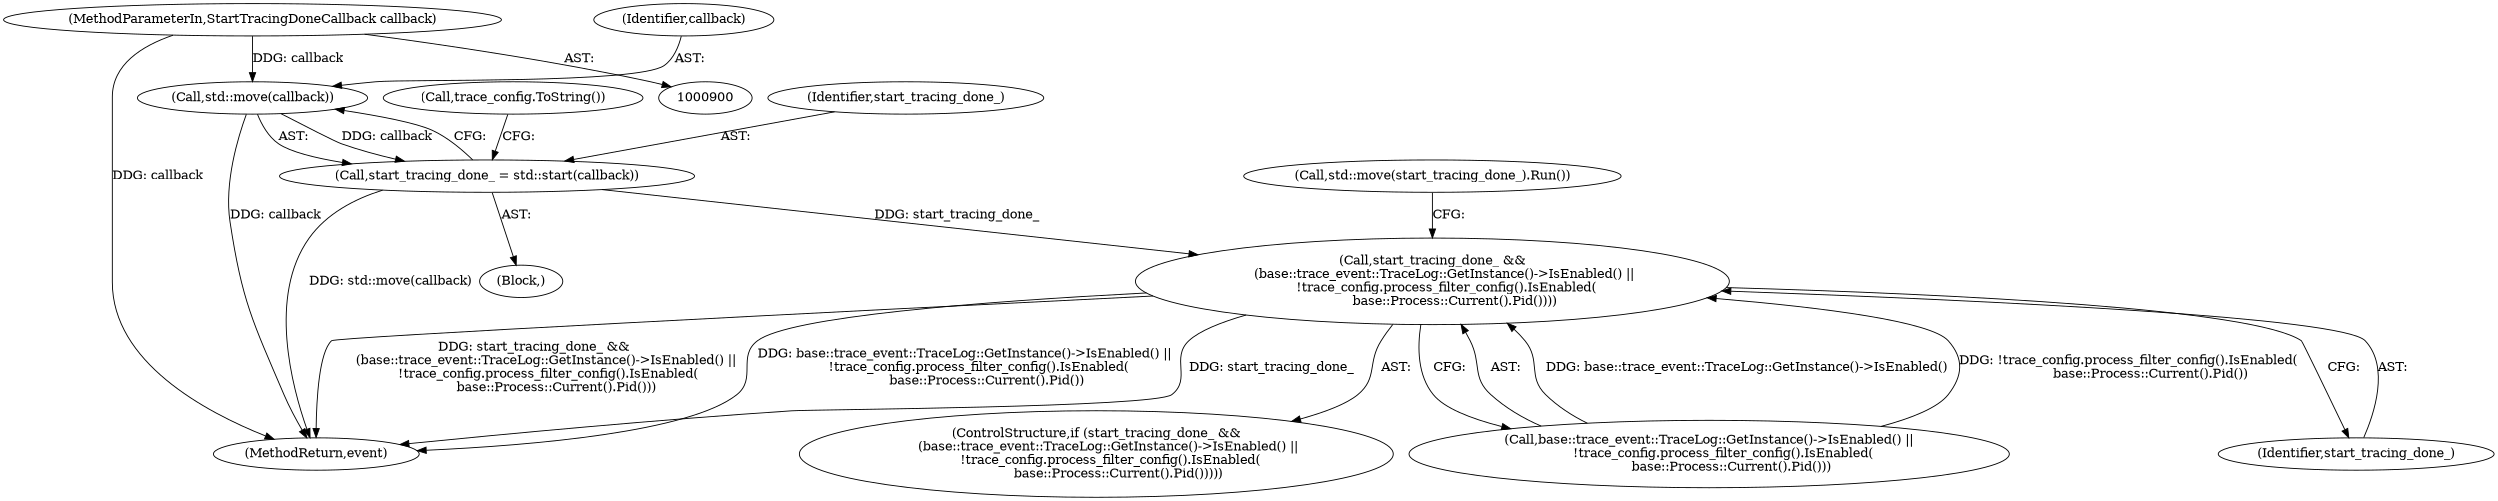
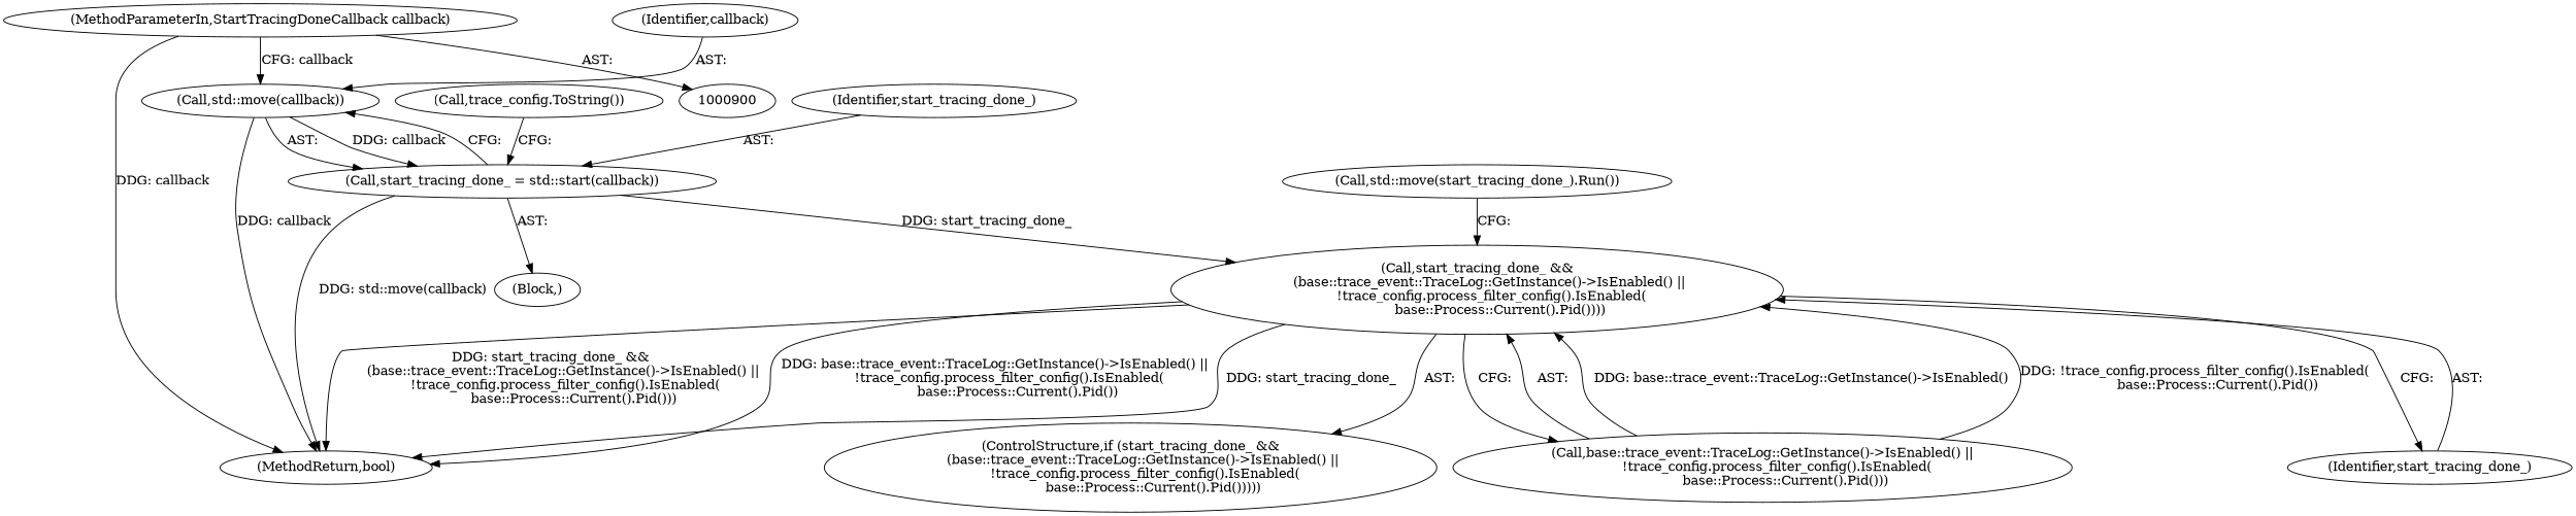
  digraph {
    fontname="DejaVu Serif"
    node [fontname="DejaVu Serif"]
    edge [fontname="DejaVu Serif"]
    n1 [label="(Call,std::move(callback))"]
    n2 [label="(Call,start_tracing_done_ = std::start(callback))"]
-   n3 [label="(MethodReturn,event)"]
+   n3 [label="(MethodReturn,bool)"]
    n4 [label="(Call,start_tracing_done_ &&\n      (base::trace_event::TraceLog::GetInstance()->IsEnabled() ||\n       !trace_config.process_filter_config().IsEnabled(\n           base::Process::Current().Pid())))"]
    n5 [label="(Block,)"]
    n6 [label="(Identifier,callback)"]
    n7 [label="(MethodParameterIn,StartTracingDoneCallback callback)"]
    n8 [label=1000900]
    n9 [label="(Call,base::trace_event::TraceLog::GetInstance()->IsEnabled() ||\n       !trace_config.process_filter_config().IsEnabled(\n           base::Process::Current().Pid()))"]
    n10 [label="(Identifier,start_tracing_done_)"]
    n11 [label="(ControlStructure,if (start_tracing_done_ &&\n      (base::trace_event::TraceLog::GetInstance()->IsEnabled() ||\n       !trace_config.process_filter_config().IsEnabled(\n           base::Process::Current().Pid()))))"]
    n12 [label="(Call,trace_config.ToString())"]
    n13 [label="(Call,std::move(start_tracing_done_).Run())"]
    n14 [label="(Identifier,start_tracing_done_)"]
    n1 -> n2 [label="AST: "]
    n1 -> n2 [label="DDG: callback"]
    n1 -> n3 [label="DDG: callback"]
    n2 -> n1 [label="CFG: "]
    n2 -> n3 [label="DDG: std::move(callback)"]
    n2 -> n4 [label="DDG: start_tracing_done_"]
    n2 -> n5 [label="AST: "]
    n4 -> n3 [label="DDG: start_tracing_done_ &&\n      (base::trace_event::TraceLog::GetInstance()->IsEnabled() ||\n       !trace_config.process_filter_config().IsEnabled(\n           base::Process::Current().Pid()))"]
    n4 -> n3 [label="DDG: base::trace_event::TraceLog::GetInstance()->IsEnabled() ||\n       !trace_config.process_filter_config().IsEnabled(\n           base::Process::Current().Pid())"]
    n4 -> n3 [label="DDG: start_tracing_done_"]
    n4 -> n9 [label="CFG: "]
    n4 -> n10 [label="CFG: "]
    n4 -> n11 [label="AST: "]
    n6 -> n1 [label="AST: "]
-   n7 -> n1 [label="DDG: callback"]
+   n7 -> n1 [label="CFG: callback"]
    n7 -> n3 [label="DDG: callback"]
    n7 -> n8 [label="AST: "]
    n9 -> n4 [label="AST: "]
    n9 -> n4 [label="DDG: base::trace_event::TraceLog::GetInstance()->IsEnabled()"]
    n9 -> n4 [label="DDG: !trace_config.process_filter_config().IsEnabled(\n           base::Process::Current().Pid())"]
    n10 -> n4 [label="AST: "]
    n12 -> n2 [label="CFG: "]
    n13 -> n4 [label="CFG: "]
    n14 -> n2 [label="AST: "]
  }
